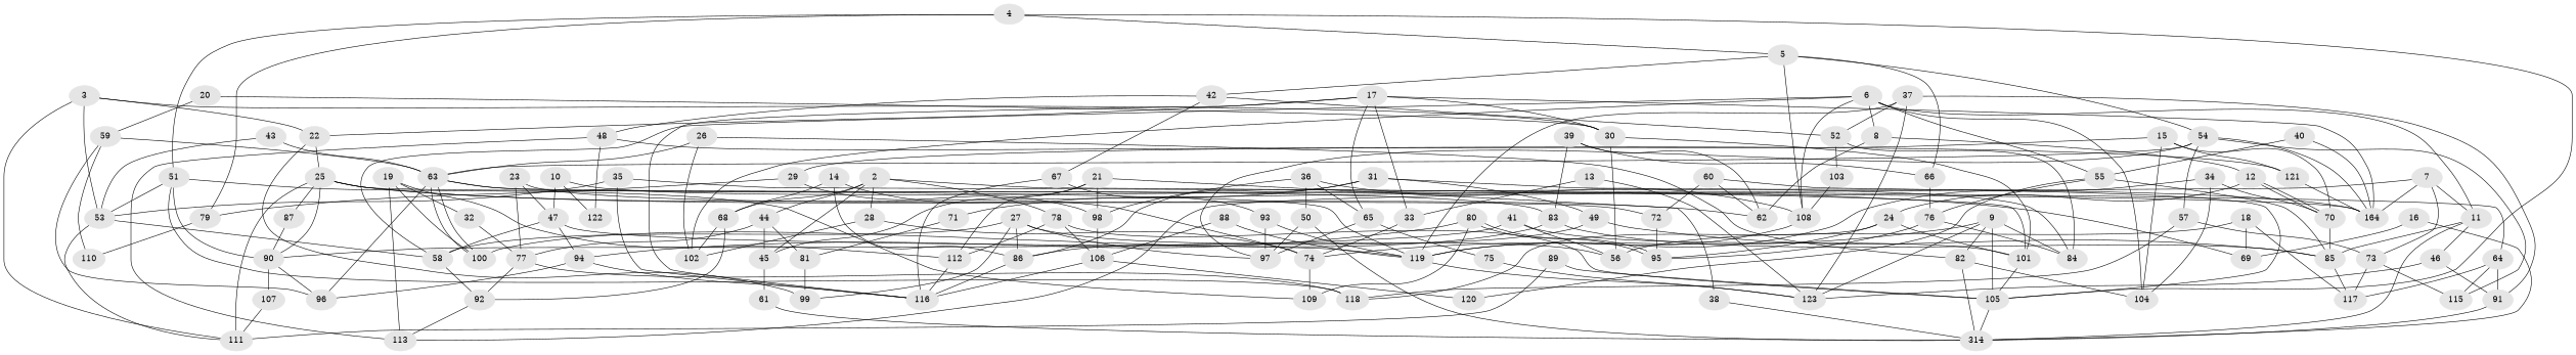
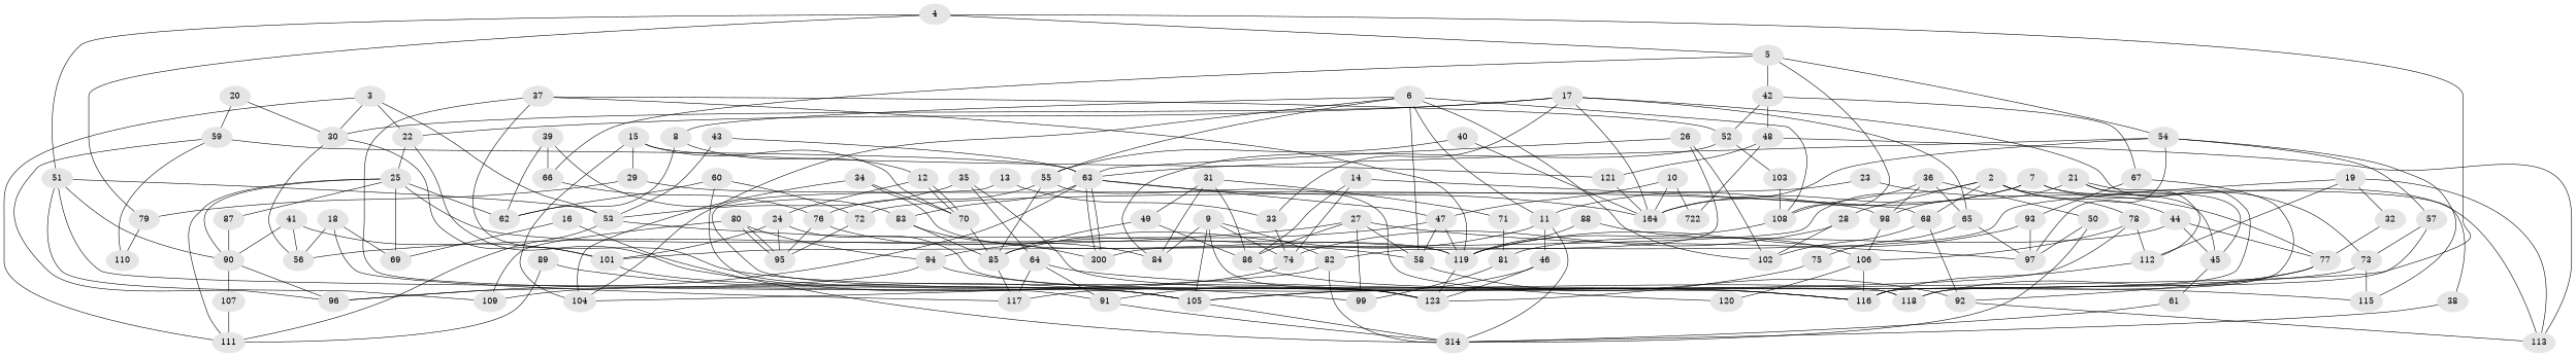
  graph {
    node [color=gray90 style=filled]
    12
    24
    70
    78
    105
    112
    106
    2
    28
    44
    45
    68
    101
    102
    74
    77
    81
    61
    92
    3
    22
    30
    53
    111
    25
    99
    56
    58
    4
    5
    51
    79
    42
    54
    66
    108
    118
    90
    109
    110
    n41 [label=314]
    52
    48
    67
    n45 [label=164]
    63
    97
    57
    115
    76
    119
    6
    8
    11
    55
    104
    62
    46
    85
    120
    7
    73
    113
    117
    9
    82
    84
    123
    10
    47
-   122
+   122 [label=722]
    94
    91
    95
    13
    33
    14
    86
    116
    15
    29
    121
    98
    16
    69
    17
    65
    75
    18
    19
    32
-   100
+   100 [label=300]
    20
    59
    96
    21
    38
    87
    23
    72
    107
    26
    83
    27
    31
    49
    71
    34
    35
    64
    36
    50
    37
    103
    39
    40
    41
    93
    43
    60
    80
    88
    89
    12 -- 24
    12 -- 70
    12 -- 70
    24 -- 101
    24 -- 118
    24 -- 95
    70 -- 85
    78 -- 105
    78 -- 112
    78 -- 106
    105 -- n41
    112 -- 116
    106 -- 120
    106 -- 116
    2 -- 78
    2 -- 28
    2 -- 44
    2 -- 45
    2 -- 68
    2 -- 101
    28 -- 102
    28 -- 74
    44 -- 45
    44 -- 77
    44 -- 81
    45 -- 61
    68 -- 102
    68 -- 92
    101 -- 105
    74 -- 109
    77 -- 92
    77 -- 118
    81 -- 99
    61 -- n41
    92 -- 113
    3 -- 22
    3 -- 30
    3 -- 53
    3 -- 111
    22 -- 25
    22 -- 99
    30 -- 101
    30 -- 56
    53 -- 111
    53 -- 58
    25 -- 111
    25 -- 90
    25 -- 119
    25 -- 62
    25 -- 69
    25 -- 87
    58 -- 92
    4 -- 105
    4 -- 5
    4 -- 51
    4 -- 79
    5 -- 42
    5 -- 54
    5 -- 66
    5 -- 108
    51 -- 53
    51 -- 118
    51 -- 90
    51 -- 109
    79 -- 110
    42 -- 52
    42 -- 48
    42 -- 67
    54 -- n45
    54 -- 63
    54 -- 97
    54 -- 57
    54 -- 115
    66 -- 76
    108 -- 119
    90 -- 96
    90 -- 107
    52 -- 84
    52 -- 103
    48 -- 113
    48 -- 122
    48 -- 121
    67 -- 116
    67 -- 93
    63 -- n45
    63 -- 100
    63 -- 100
    63 -- 96
    63 -- 83
    57 -- 118
    57 -- 73
    76 -- 84
    76 -- 95
    119 -- 123
    6 -- 102
    6 -- 58
    6 -- 108
    6 -- 8
    6 -- 11
    6 -- 55
    6 -- 104
    8 -- 12
    8 -- 62
    11 -- n41
    11 -- 46
    11 -- 85
    55 -- 76
    55 -- 85
    55 -- 120
    46 -- 123
    46 -- 91
    85 -- 117
    7 -- n45
    7 -- 11
    7 -- 73
    7 -- 113
    73 -- 115
    73 -- 117
    9 -- 105
    9 -- 74
    9 -- 82
    9 -- 84
    9 -- 123
    82 -- n41
    82 -- 104
    10 -- n45
    10 -- 47
    10 -- 122
    47 -- 58
    47 -- 119
    47 -- 94
    94 -- 116
    94 -- 96
    91 -- n41
    13 -- 123
    13 -- 33
    33 -- 74
    14 -- 68
    14 -- 74
    14 -- 86
    86 -- 116
    15 -- 70
    15 -- 104
    15 -- 29
    15 -- 121
    29 -- 79
    29 -- 98
    121 -- n45
    98 -- 106
    16 -- n41
    16 -- 69
    17 -- 22
    17 -- 30
    17 -- n45
    17 -- 33
    17 -- 116
    17 -- 65
    65 -- 97
    65 -- 75
    75 -- 123
    18 -- 56
    18 -- 117
    18 -- 69
    19 -- 112
    19 -- 113
    19 -- 32
    19 -- 100
    32 -- 77
    20 -- 30
    20 -- 59
    59 -- 110
    59 -- 63
    59 -- 96
    21 -- 112
    21 -- 45
    21 -- 98
    21 -- 38
    38 -- n41
    87 -- 90
    23 -- 77
-   23 -- 47
+   63 -- 47
    23 -- 72
    72 -- 95
    107 -- 111
    26 -- 102
    26 -- 63
    26 -- 82
    83 -- 85
    83 -- 100
    27 -- 99
    27 -- 56
    27 -- 58
    27 -- 97
    27 -- 86
    31 -- 84
    31 -- 86
    31 -- 49
    31 -- 71
    49 -- 85
    49 -- 86
    71 -- 81
    34 -- 70
    34 -- 119
    34 -- 104
    35 -- 53
    35 -- 116
    35 -- 64
    64 -- 115
    64 -- 117
    64 -- 91
    36 -- 108
    36 -- 98
    36 -- 65
    36 -- 50
    50 -- n41
    50 -- 97
    37 -- 52
    37 -- 119
    37 -- 123
    37 -- 91
    103 -- 108
    39 -- 66
    39 -- 62
    39 -- 83
    40 -- n45
    40 -- 55
    41 -- 101
    41 -- 56
    41 -- 90
    93 -- 97
    93 -- 119
    43 -- 53
    43 -- 63
    60 -- 105
    60 -- 62
    60 -- 72
    80 -- 109
    80 -- 94
    80 -- 95
    80 -- 95
    88 -- 106
    88 -- 119
    89 -- 105
    89 -- 111
  }
